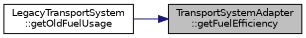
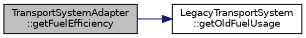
  digraph {
    rankdir=LR
    node [color=black fontname=Helvetica fontsize=10 shape=record style=filled]
    n1 [fillcolor=grey75 fontcolor=black height=0.2 label="TransportSystemAdapter\l::getFuelEfficiency" width=0.4]
    n2 [fillcolor=white height=0.2 label="LegacyTransportSystem\l::getOldFuelUsage" width=0.4]
-   n2 -> n1 [color=midnightblue fontname=Helvetica fontsize=10 labelfontname=Helvetica labelfontsize=10 style=solid]
+   n1 -> n2 [color=midnightblue fontname=Helvetica fontsize=10 labelfontname=Helvetica labelfontsize=10 style=solid]
  }
